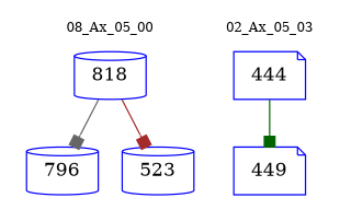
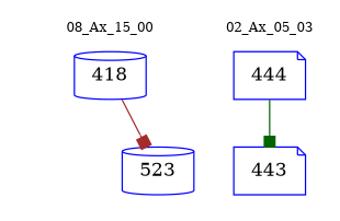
  digraph {
    node [color=blue shape=cylinder]
    edge [arrowhead=box]
-   n1 [label=818]
-   n2 [label=796]
+   n1 [label=418]
    n3 [label=523]
    n4 [label=444 shape=note]
-   n5 [label=449 shape=note]
+   n5 [label=443 shape=note]
    subgraph cluster_1 {
      color=white
      fontsize=10
-     label="08_Ax_05_00"
+     label="08_Ax_15_00"
      n1
-     n2
      n3
    }
    subgraph cluster_2 {
      color=white
      fontsize=10
      label="02_Ax_05_03"
      n4
      n5
    }
-   n1 -> n2 [color=gray40]
    n1 -> n3 [color=brown]
    n4 -> n5 [color=darkgreen]
  }
